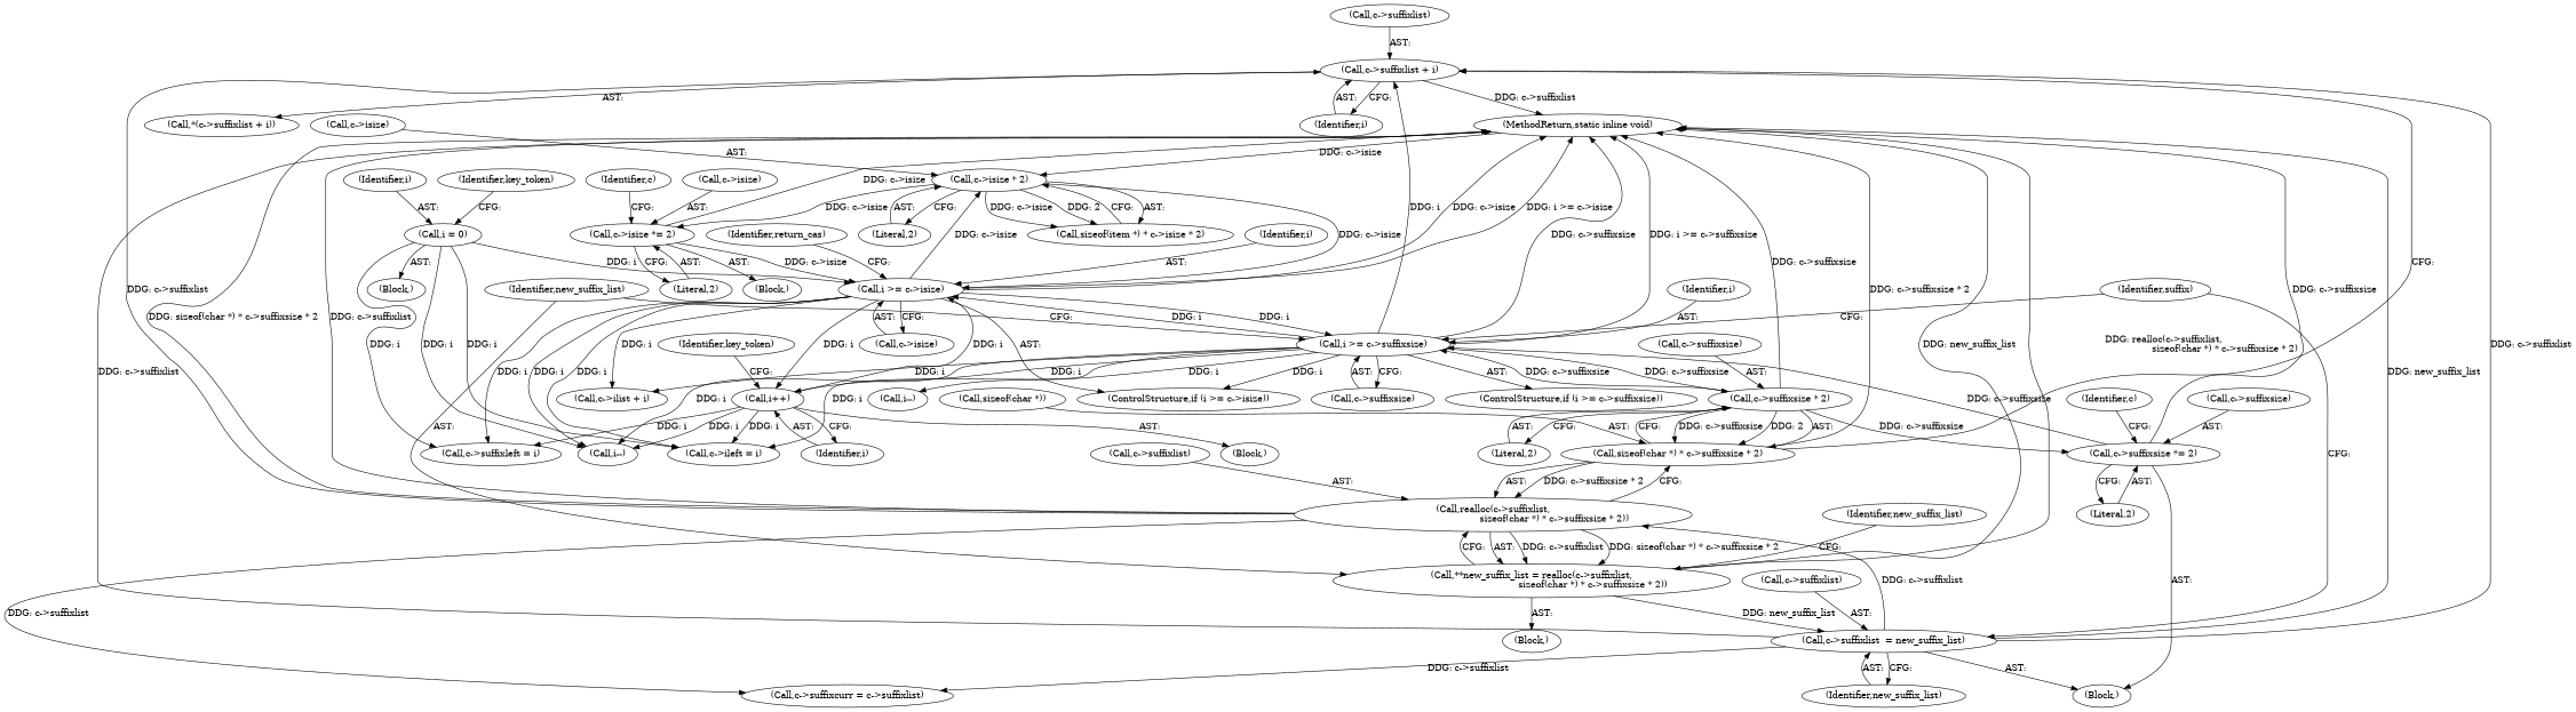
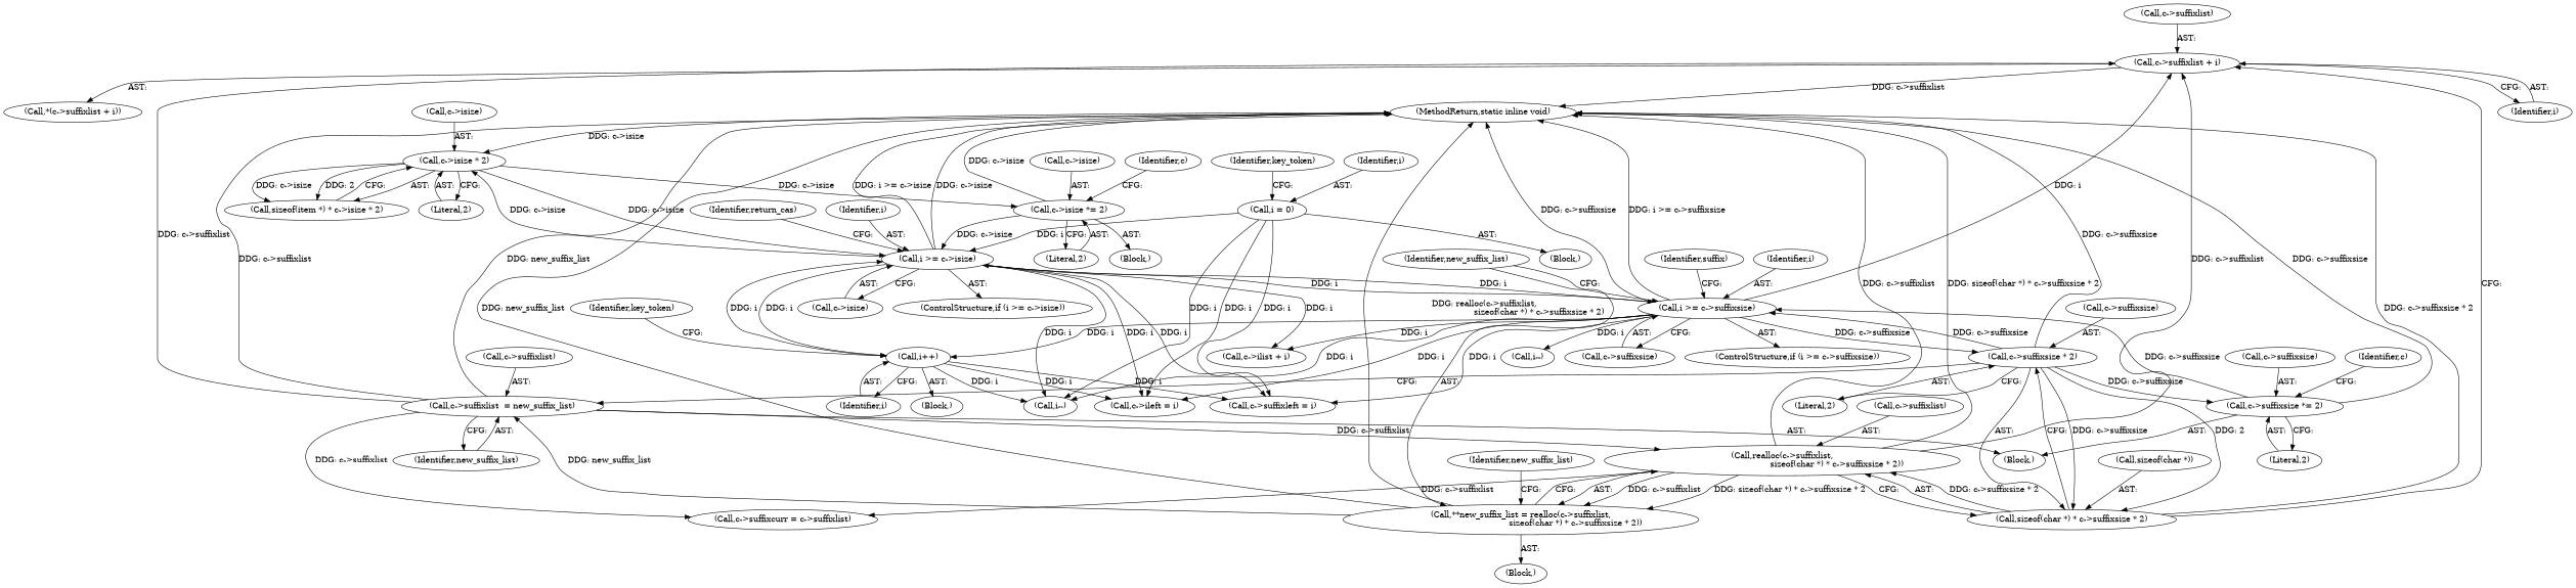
  digraph {
    n1 [label="(Call,c->suffixlist + i)"]
    n2 [label="(Call,*(c->suffixlist + i))"]
    n3 [label="(MethodReturn,static inline void)"]
    n4 [label="(Identifier,i)"]
    n5 [label="(Call,c->isize * 2)"]
    n6 [label="(Call,c->suffixlist  = new_suffix_list)"]
    n7 [label="(Call,realloc(c->suffixlist,\n                                           sizeof(char *) * c->suffixsize * 2))"]
    n8 [label="(Identifier,new_suffix_list)"]
    n9 [label="(Block,)"]
    n10 [label="(Call,c->suffixcurr = c->suffixlist)"]
    n11 [label="(Call,**new_suffix_list = realloc(c->suffixlist,\n                                           sizeof(char *) * c->suffixsize * 2))"]
    n12 [label="(Call,sizeof(char *) * c->suffixsize * 2)"]
    n13 [label="(Block,)"]
    n14 [label="(Call,c->suffixsize * 2)"]
    n15 [label="(Call,i >= c->suffixsize)"]
    n16 [label="(Call,c->suffixsize *= 2)"]
    n17 [label="(Literal,2)"]
    n18 [label="(Call,i >= c->isize)"]
    n19 [label="(Call,i++)"]
    n20 [label="(Call,c->suffixleft = i)"]
    n21 [label="(Call,i--)"]
    n22 [label="(Call,i--)"]
    n23 [label="(Call,c->ileft = i)"]
    n24 [label="(Call,c->suffixsize)"]
    n25 [label="(ControlStructure,if (i >= c->suffixsize))"]
    n26 [label="(Call,c->ilist + i)"]
    n27 [label="(Literal,2)"]
    n28 [label="(Call,c->isize)"]
    n29 [label="(ControlStructure,if (i >= c->isize))"]
    n30 [label="(Block,)"]
    n31 [label="(Identifier,i)"]
    n32 [label="(Call,c->isize *= 2)"]
    n33 [label="(Call,sizeof(item *) * c->isize * 2)"]
    n34 [label="(Literal,2)"]
    n35 [label="(Call,i = 0)"]
    n36 [label="(Block,)"]
    n37 [label="(Block,)"]
    n38 [label="(Literal,2)"]
    n39 [label="(Identifier,key_token)"]
    n40 [label="(Call,c->suffixlist)"]
    n41 [label="(Call,c->isize)"]
    n42 [label="(Identifier,return_cas)"]
    n43 [label="(Identifier,suffix)"]
    n44 [label="(Identifier,i)"]
    n45 [label="(Call,c->suffixsize)"]
    n46 [label="(Call,c->suffixsize)"]
    n47 [label="(Identifier,new_suffix_list)"]
    n48 [label="(Identifier,i)"]
    n49 [label="(Call,sizeof(char *))"]
    n50 [label="(Call,c->isize)"]
    n51 [label="(Identifier,c)"]
    n52 [label="(Call,c->suffixlist)"]
    n53 [label="(Identifier,key_token)"]
    n54 [label="(Call,c->suffixlist)"]
    n55 [label="(Identifier,new_suffix_list)"]
    n56 [label="(Identifier,c)"]
    n57 [label="(Identifier,i)"]
    n1 -> n2 [label="AST: "]
    n1 -> n3 [label="DDG: c->suffixlist"]
    n1 -> n4 [label="CFG: "]
    n3 -> n5 [label="DDG: c->isize"]
    n4 -> n1 [label="AST: "]
    n5 -> n18 [label="DDG: c->isize"]
    n5 -> n32 [label="DDG: c->isize"]
    n5 -> n33 [label="AST: "]
    n5 -> n33 [label="DDG: c->isize"]
    n5 -> n33 [label="DDG: 2"]
    n5 -> n34 [label="CFG: "]
    n6 -> n1 [label="DDG: c->suffixlist"]
    n6 -> n3 [label="DDG: c->suffixlist"]
    n6 -> n3 [label="DDG: new_suffix_list"]
    n6 -> n7 [label="DDG: c->suffixlist"]
    n6 -> n8 [label="CFG: "]
    n6 -> n9 [label="AST: "]
    n6 -> n10 [label="DDG: c->suffixlist"]
    n7 -> n1 [label="DDG: c->suffixlist"]
    n7 -> n3 [label="DDG: sizeof(char *) * c->suffixsize * 2"]
    n7 -> n3 [label="DDG: c->suffixlist"]
    n7 -> n10 [label="DDG: c->suffixlist"]
    n7 -> n11 [label="AST: "]
    n7 -> n11 [label="DDG: c->suffixlist"]
    n7 -> n11 [label="DDG: sizeof(char *) * c->suffixsize * 2"]
    n7 -> n12 [label="CFG: "]
    n8 -> n6 [label="AST: "]
    n11 -> n3 [label="DDG: new_suffix_list"]
    n11 -> n3 [label="DDG: realloc(c->suffixlist,\n                                           sizeof(char *) * c->suffixsize * 2)"]
    n11 -> n6 [label="DDG: new_suffix_list"]
    n11 -> n7 [label="CFG: "]
    n11 -> n13 [label="AST: "]
    n12 -> n1 [label="CFG: "]
    n12 -> n3 [label="DDG: c->suffixsize * 2"]
    n12 -> n7 [label="AST: "]
    n12 -> n7 [label="DDG: c->suffixsize * 2"]
    n12 -> n14 [label="CFG: "]
    n14 -> n3 [label="DDG: c->suffixsize"]
    n14 -> n12 [label="AST: "]
    n14 -> n12 [label="DDG: c->suffixsize"]
    n14 -> n12 [label="DDG: 2"]
    n14 -> n15 [label="DDG: c->suffixsize"]
    n14 -> n16 [label="DDG: c->suffixsize"]
    n14 -> n17 [label="CFG: "]
    n15 -> n1 [label="DDG: i"]
    n15 -> n3 [label="DDG: c->suffixsize"]
    n15 -> n3 [label="DDG: i >= c->suffixsize"]
    n15 -> n14 [label="DDG: c->suffixsize"]
    n15 -> n18 [label="DDG: i"]
    n15 -> n19 [label="DDG: i"]
-   n15 -> n29 [label="DDG: i"]
+   n15 -> n20 [label="DDG: i"]
    n15 -> n21 [label="DDG: i"]
    n15 -> n22 [label="DDG: i"]
    n15 -> n23 [label="DDG: i"]
    n15 -> n24 [label="CFG: "]
    n15 -> n25 [label="AST: "]
    n15 -> n26 [label="DDG: i"]
    n16 -> n3 [label="DDG: c->suffixsize"]
    n16 -> n9 [label="AST: "]
    n16 -> n15 [label="DDG: c->suffixsize"]
    n16 -> n27 [label="CFG: "]
    n17 -> n14 [label="AST: "]
    n18 -> n3 [label="DDG: c->isize"]
    n18 -> n3 [label="DDG: i >= c->isize"]
    n18 -> n5 [label="DDG: c->isize"]
    n18 -> n15 [label="DDG: i"]
    n18 -> n19 [label="DDG: i"]
    n18 -> n20 [label="DDG: i"]
    n18 -> n21 [label="DDG: i"]
    n18 -> n23 [label="DDG: i"]
    n18 -> n26 [label="DDG: i"]
    n18 -> n28 [label="CFG: "]
    n18 -> n29 [label="AST: "]
    n19 -> n18 [label="DDG: i"]
    n19 -> n20 [label="DDG: i"]
    n19 -> n21 [label="DDG: i"]
    n19 -> n23 [label="DDG: i"]
    n19 -> n30 [label="AST: "]
    n19 -> n31 [label="CFG: "]
    n24 -> n15 [label="AST: "]
    n27 -> n16 [label="AST: "]
    n28 -> n18 [label="AST: "]
    n31 -> n19 [label="AST: "]
    n32 -> n3 [label="DDG: c->isize"]
    n32 -> n18 [label="DDG: c->isize"]
    n32 -> n37 [label="AST: "]
    n32 -> n38 [label="CFG: "]
    n33 -> n5 [label="CFG: "]
    n34 -> n5 [label="AST: "]
    n35 -> n18 [label="DDG: i"]
    n35 -> n20 [label="DDG: i"]
    n35 -> n21 [label="DDG: i"]
    n35 -> n23 [label="DDG: i"]
    n35 -> n36 [label="AST: "]
    n38 -> n32 [label="AST: "]
    n39 -> n19 [label="CFG: "]
    n40 -> n7 [label="AST: "]
    n41 -> n5 [label="AST: "]
    n42 -> n18 [label="CFG: "]
-   n43 -> n6 [label="CFG: "]
+   n14 -> n6 [label="CFG: "]
    n43 -> n15 [label="CFG: "]
    n44 -> n18 [label="AST: "]
    n45 -> n16 [label="AST: "]
    n46 -> n14 [label="AST: "]
    n47 -> n11 [label="CFG: "]
    n48 -> n15 [label="AST: "]
    n49 -> n12 [label="AST: "]
    n50 -> n32 [label="AST: "]
    n51 -> n32 [label="CFG: "]
    n52 -> n1 [label="AST: "]
    n53 -> n35 [label="CFG: "]
    n54 -> n6 [label="AST: "]
    n55 -> n11 [label="AST: "]
    n55 -> n15 [label="CFG: "]
    n56 -> n16 [label="CFG: "]
    n57 -> n35 [label="AST: "]
  }
